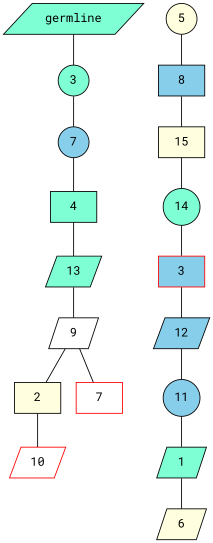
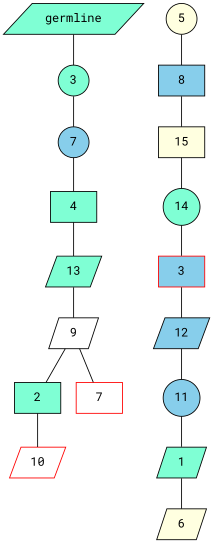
  graph {
    fontname="Roboto Mono"
    rankdir=UD
    splines=line
    node [fillcolor=aquamarine fontname="Roboto Mono" shape=parallelogram style=filled]
    edge [fontname="Roboto Mono"]
    n1 [label=germline]
    n2 [label=3 shape=circle]
    n3 [fillcolor=skyblue label=7 shape=circle]
    n4 [label=4 shape=box]
    n5 [label=13]
    n6 [fillcolor=lightyellow label=5 shape=circle]
    n7 [fillcolor=skyblue label=8 shape=box]
    n8 [fillcolor=white label=9]
    n9 [fillcolor=lightyellow label=15 shape=box]
    n10 [label=14 shape=circle]
    n11 [color=red fillcolor=skyblue label=3 shape=box]
    n12 [fillcolor=skyblue label=12]
    n13 [fillcolor=skyblue label=11 shape=circle]
    n14 [label=1]
    n15 [fillcolor=lightyellow label=6]
-   n16 [fillcolor=lightyellow label=2 shape=box]
+   n16 [label=2 shape=box]
    n17 [color=red fillcolor=white label=7 shape=box]
    n18 [color=red fillcolor=white label=10]
    n1 -- n2
    n2 -- n3
    n3 -- n4
    n4 -- n5
    n5 -- n8
    n6 -- n7
    n7 -- n9
    n8 -- n16
    n8 -- n17
    n9 -- n10
    n10 -- n11
    n11 -- n12
    n12 -- n13
    n13 -- n14
    n14 -- n15
    n16 -- n18
  }
